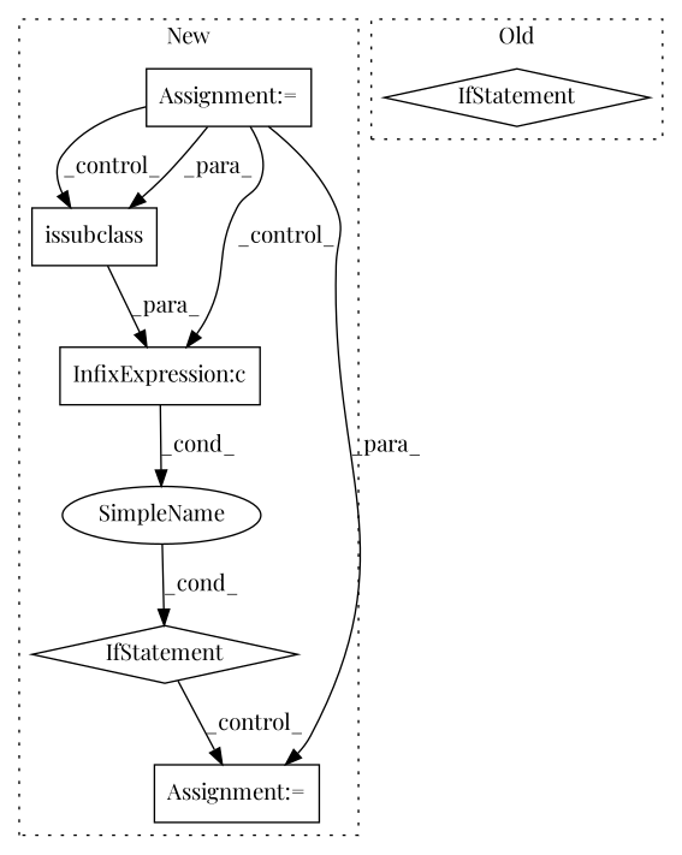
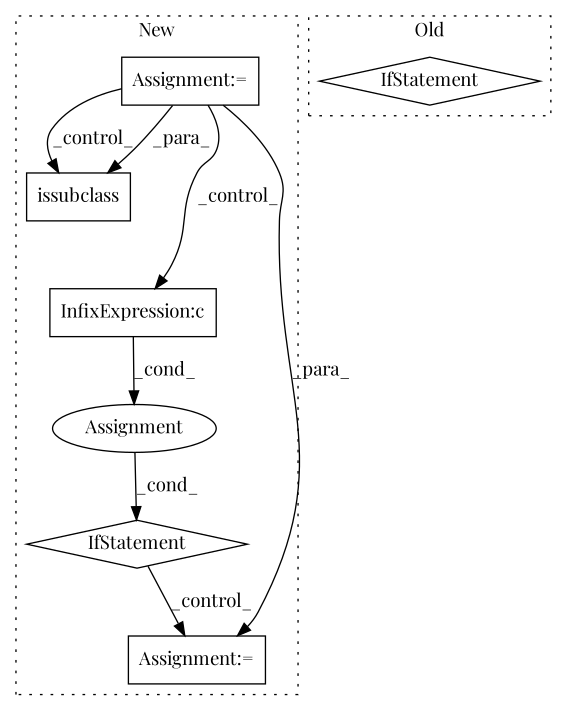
  digraph {
    fontname="Playfair Display"
    node [a=25 fontname="Playfair Display" l="4,2" shape=box]
    edge [fontname="Playfair Display"]
    n1 [a=32 l="11,1" label=issubclass s="3343,3365"]
    n2 [label=IfStatement s="3328,3407" shape=diamond]
    n3 [a=7 l="53,2" label="Assignment:=" s="3233,3318"]
    n4 [a=27 l=4 label="InfixExpression:c" s=3367]
    n5 [a=7 l=1 label="Assignment:=" s=3499]
-   n6 [a=42 label=SimpleName shape=ellipse l=""]
+   n6 [a=42 label=Assignment shape=ellipse l=""]
    n7 [label=IfStatement s="3075,3085" shape=diamond]
    subgraph cluster_1 {
      label=New
      style=dotted
      n1
      n2
      n3
      n4
      n5
      n6
    }
    subgraph cluster_2 {
      label=Old
      style=dotted
      n7
    }
-   n1 -> n4 [label=_para_]
    n2 -> n5 [label=_control_]
    n3 -> n1 [label=_control_]
    n3 -> n1 [label=_para_]
    n3 -> n4 [label=_control_]
    n3 -> n5 [label=_para_]
    n4 -> n6 [label=_cond_]
    n6 -> n2 [label=_cond_]
  }
